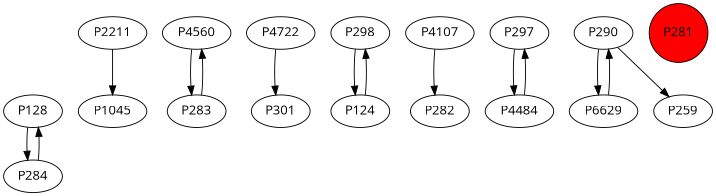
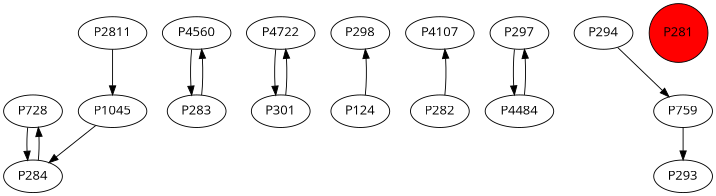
  digraph {
    fontname="Open Sans"
    node [fontname="Open Sans"]
    edge [fontname="Open Sans"]
-   P728 [label=P128]
+   P728
    P284
    P4560
    P283
    P4722
    P301
    P1045
    P298
    P124
    P4107
    P282
    P297
    P4484
-   P294 [label=P290]
-   P6629
-   P259
-   P2211
+   P294
+   P259 [label=P759]
+   P293
+   P2211 [label=P2811]
    P281 [fillcolor=red shape=circle style=filled]
    P728 -> P284
    P284 -> P728
    P4560 -> P283
    P283 -> P4560
    P4722 -> P301
-   P298 -> P124
+   P301 -> P4722
+   P1045 -> P284
    P124 -> P298
-   P4107 -> P282
+   P282 -> P4107
    P297 -> P4484
    P4484 -> P297
-   P294 -> P6629
    P294 -> P259
-   P6629 -> P294
+   P259 -> P293
    P2211 -> P1045
  }
